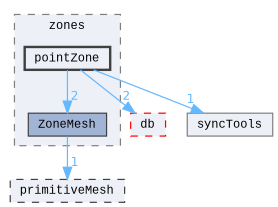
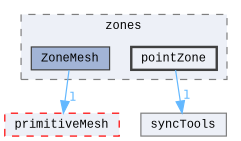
  digraph {
    compound=true
    fontname="Liberation Mono"
    node [color=grey25 fillcolor="#edf0f7" fontname="Liberation Mono" fontsize=10 shape=box style=filled]
    edge [color=steelblue1 fontcolor=steelblue1 fontname="Liberation Mono" fontsize=10 headlabel=1 labeldistance=1.5 labelfontname=Helvetica labelfontsize=10]
    n1 [fillcolor="#a2b4d6" height=0.2 label=ZoneMesh width=0.4]
    n2 [height=0.2 label=pointZone style="filled,bold" width=0.4]
-   n3 [height=0.2 label=primitiveMesh style="filled,dashed" width=0.4]
-   n4 [color=red height=0.2 label=db style="filled,dashed" width=0.4]
+   n3 [color=red height=0.2 label=primitiveMesh style="filled,dashed" width=0.4]
    n5 [color=grey50 height=0.2 label=syncTools width=0.4]
    subgraph cluster_1 {
      bgcolor="#edf0f7"
      fontsize=10
      label=zones
      pencolor=grey50
      style="filled,dashed"
      n1
      n2
    }
    n1 -> n3
-   n2 -> n1 [headlabel=2]
-   n2 -> n4 [headlabel=2]
    n2 -> n5
  }
